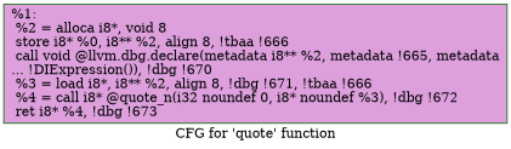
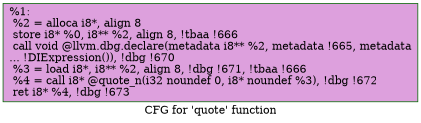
  digraph {
    label="CFG for 'quote' function"
-   n1 [color=darkgreen fillcolor=plum label="{%1:\l  %2 = alloca i8*, void 8\l  store i8* %0, i8** %2, align 8, !tbaa !666\l  call void @llvm.dbg.declare(metadata i8** %2, metadata !665, metadata\l... !DIExpression()), !dbg !670\l  %3 = load i8*, i8** %2, align 8, !dbg !671, !tbaa !666\l  %4 = call i8* @quote_n(i32 noundef 0, i8* noundef %3), !dbg !672\l  ret i8* %4, !dbg !673\l}" shape=record style=filled]
+   n1 [color=darkgreen fillcolor=plum label="{%1:\l  %2 = alloca i8*, align 8\l  store i8* %0, i8** %2, align 8, !tbaa !666\l  call void @llvm.dbg.declare(metadata i8** %2, metadata !665, metadata\l... !DIExpression()), !dbg !670\l  %3 = load i8*, i8** %2, align 8, !dbg !671, !tbaa !666\l  %4 = call i8* @quote_n(i32 noundef 0, i8* noundef %3), !dbg !672\l  ret i8* %4, !dbg !673\l}" shape=record style=filled]
  }
